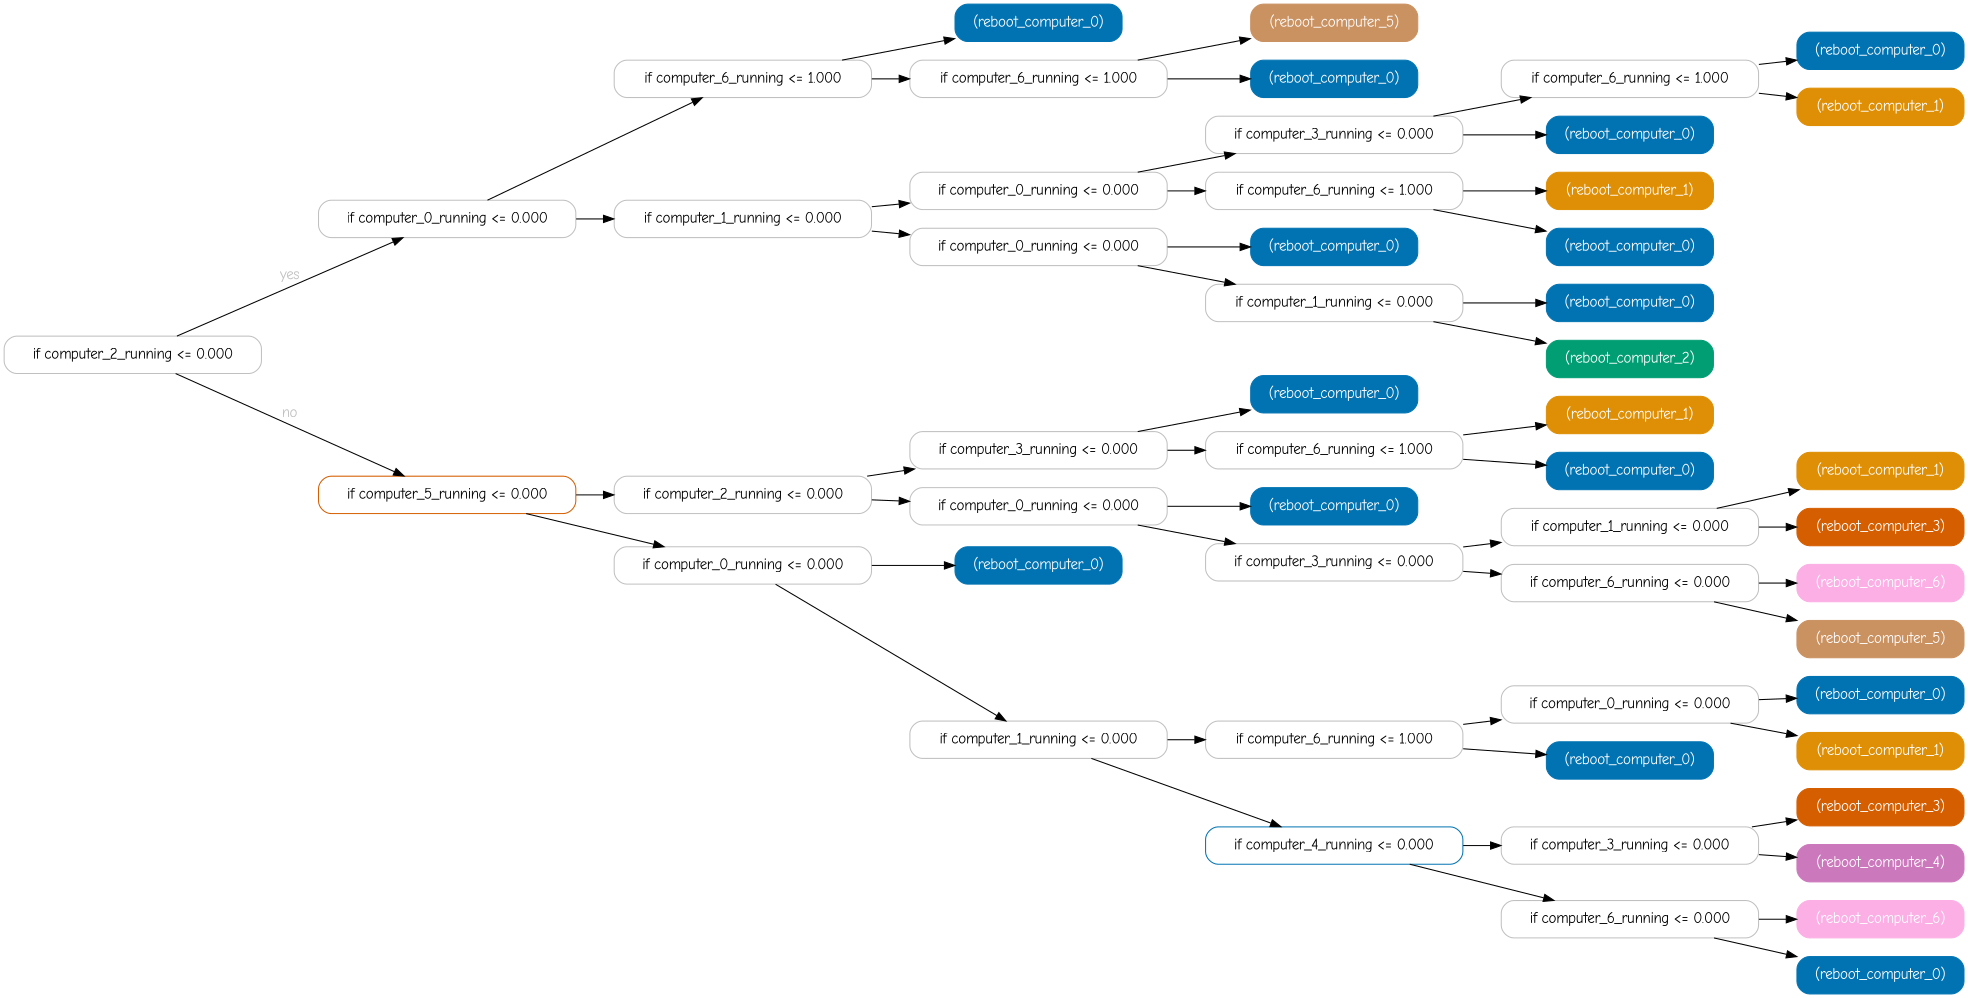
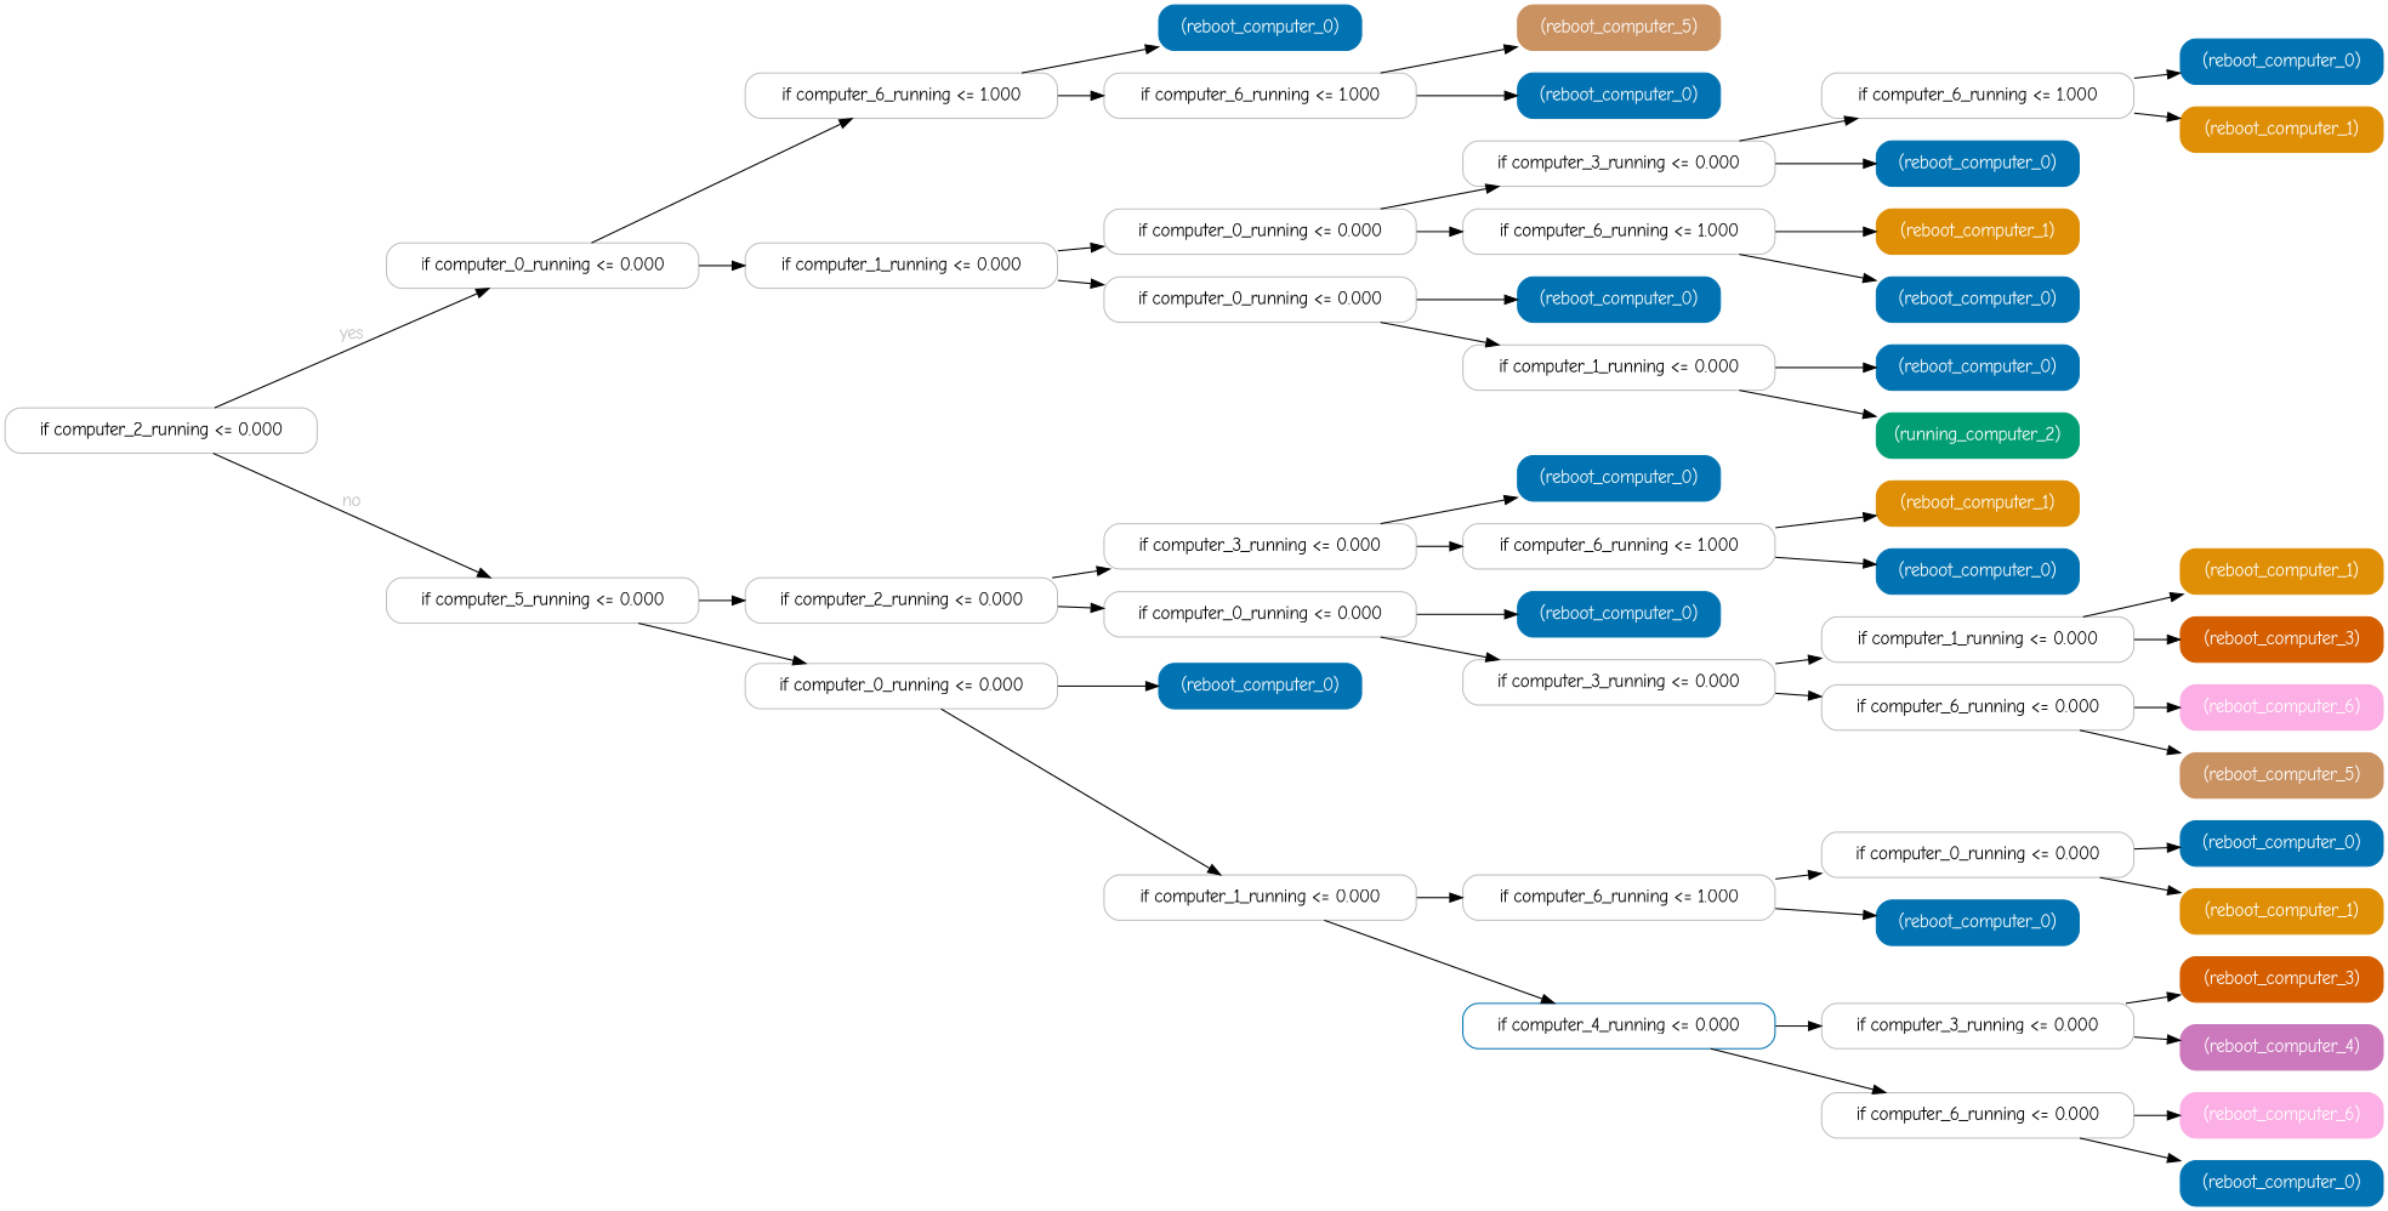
  digraph {
    fontname="Comic Neue"
    rankdir=LR
    node [color=gray fillcolor=white fontname="Comic Neue" shape=box style="filled, rounded" fontcolor=white]
    edge [fontcolor=gray fontname="Comic Neue"]
    n1 [height=0.5 label="if computer_2_running <= 0.000" width=3.4444 fontcolor=""]
    n2 [height=0.5 label="if computer_0_running <= 0.000" width=3.4444 fontcolor=""]
-   n3 [color="#d55e00" height=0.5 label="if computer_5_running <= 0.000" width=3.4444 fontcolor=""]
+   n3 [height=0.5 label="if computer_5_running <= 0.000" width=3.4444 fontcolor=""]
    n4 [height=0.5 label="if computer_6_running <= 1.000" width=3.4444 fontcolor=""]
    n5 [height=0.5 label="if computer_1_running <= 0.000" width=3.4444 fontcolor=""]
    n6 [height=0.5 label="if computer_2_running <= 0.000" width=3.4444 fontcolor=""]
    n7 [height=0.5 label="if computer_0_running <= 0.000" width=3.4444 fontcolor=""]
    n8 [color="#0173b2" fillcolor="#0173b2" height=0.5 label="(reboot_computer_0)" width=2.2361]
    n9 [height=0.5 label="if computer_6_running <= 1.000" width=3.4444 fontcolor=""]
    n10 [height=0.5 label="if computer_0_running <= 0.000" width=3.4444 fontcolor=""]
    n11 [height=0.5 label="if computer_0_running <= 0.000" width=3.4444 fontcolor=""]
    n12 [height=0.5 label="if computer_3_running <= 0.000" width=3.4444 fontcolor=""]
    n13 [height=0.5 label="if computer_0_running <= 0.000" width=3.4444 fontcolor=""]
    n14 [color="#0173b2" fillcolor="#0173b2" height=0.5 label="(reboot_computer_0)" width=2.2361]
    n15 [height=0.5 label="if computer_1_running <= 0.000" width=3.4444 fontcolor=""]
    n16 [color="#ca9161" fillcolor="#ca9161" height=0.5 label="(reboot_computer_5)" width=2.2361]
    n17 [color="#0173b2" fillcolor="#0173b2" height=0.5 label="(reboot_computer_0)" width=2.2361]
    n18 [height=0.5 label="if computer_3_running <= 0.000" width=3.4444 fontcolor=""]
    n19 [height=0.5 label="if computer_6_running <= 1.000" width=3.4444 fontcolor=""]
    n20 [color="#0173b2" fillcolor="#0173b2" height=0.5 label="(reboot_computer_0)" width=2.2361]
    n21 [height=0.5 label="if computer_1_running <= 0.000" width=3.4444 fontcolor=""]
    n22 [height=0.5 label="if computer_6_running <= 1.000" width=3.4444 fontcolor=""]
    n23 [color="#0173b2" fillcolor="#0173b2" height=0.5 label="(reboot_computer_0)" width=2.2361]
    n24 [color="#de8f05" fillcolor="#de8f05" height=0.5 label="(reboot_computer_1)" width=2.2361]
    n25 [color="#0173b2" fillcolor="#0173b2" height=0.5 label="(reboot_computer_0)" width=2.2361]
    n26 [color="#0173b2" fillcolor="#0173b2" height=0.5 label="(reboot_computer_0)" width=2.2361]
-   n27 [color="#029e73" fillcolor="#029e73" height=0.5 label="(reboot_computer_2)" width=2.2361]
+   n27 [color="#029e73" fillcolor="#029e73" height=0.5 label="(running_computer_2)" width=2.2361]
    n28 [color="#0173b2" fillcolor="#0173b2" height=0.5 label="(reboot_computer_0)" width=2.2361]
    n29 [color="#de8f05" fillcolor="#de8f05" height=0.5 label="(reboot_computer_1)" width=2.2361]
    n30 [color="#0173b2" fillcolor="#0173b2" height=0.5 label="(reboot_computer_0)" width=2.2361]
    n31 [height=0.5 label="if computer_6_running <= 1.000" width=3.4444 fontcolor=""]
    n32 [color="#0173b2" fillcolor="#0173b2" height=0.5 label="(reboot_computer_0)" width=2.2361]
    n33 [height=0.5 label="if computer_3_running <= 0.000" width=3.4444 fontcolor=""]
    n34 [height=0.5 label="if computer_6_running <= 1.000" width=3.4444 fontcolor=""]
    n35 [color="#0173b2" height=0.5 label="if computer_4_running <= 0.000" width=3.4444 fontcolor=""]
    n36 [color="#de8f05" fillcolor="#de8f05" height=0.5 label="(reboot_computer_1)" width=2.2361]
    n37 [color="#0173b2" fillcolor="#0173b2" height=0.5 label="(reboot_computer_0)" width=2.2361]
    n38 [height=0.5 label="if computer_1_running <= 0.000" width=3.4444 fontcolor=""]
    n39 [height=0.5 label="if computer_6_running <= 0.000" width=3.4444 fontcolor=""]
    n40 [color="#de8f05" fillcolor="#de8f05" height=0.5 label="(reboot_computer_1)" width=2.2361]
    n41 [color="#d55e00" fillcolor="#d55e00" height=0.5 label="(reboot_computer_3)" width=2.2361]
    n42 [color="#fbafe4" fillcolor="#fbafe4" height=0.5 label="(reboot_computer_6)" width=2.2361]
    n43 [color="#ca9161" fillcolor="#ca9161" height=0.5 label="(reboot_computer_5)" width=2.2361]
    n44 [height=0.5 label="if computer_0_running <= 0.000" width=3.4444 fontcolor=""]
    n45 [color="#0173b2" fillcolor="#0173b2" height=0.5 label="(reboot_computer_0)" width=2.2361]
    n46 [height=0.5 label="if computer_3_running <= 0.000" width=3.4444 fontcolor=""]
    n47 [height=0.5 label="if computer_6_running <= 0.000" width=3.4444 fontcolor=""]
    n48 [color="#0173b2" fillcolor="#0173b2" height=0.5 label="(reboot_computer_0)" width=2.2361]
    n49 [color="#de8f05" fillcolor="#de8f05" height=0.5 label="(reboot_computer_1)" width=2.2361]
    n50 [color="#d55e00" fillcolor="#d55e00" height=0.5 label="(reboot_computer_3)" width=2.2361]
    n51 [color="#cc78bc" fillcolor="#cc78bc" height=0.5 label="(reboot_computer_4)" width=2.2361]
    n52 [color="#fbafe4" fillcolor="#fbafe4" height=0.5 label="(reboot_computer_6)" width=2.2361]
    n53 [color="#0173b2" fillcolor="#0173b2" height=0.5 label="(reboot_computer_0)" width=2.2361]
    n1 -> n2 [label=yes]
    n1 -> n3 [label=no]
    n2 -> n4
    n2 -> n5
    n3 -> n6
    n3 -> n7
    n4 -> n8
    n4 -> n9
    n5 -> n10
    n5 -> n11
    n6 -> n12
    n6 -> n13
    n7 -> n14
    n7 -> n15
    n9 -> n16
    n9 -> n17
    n10 -> n18
    n10 -> n19
    n11 -> n20
    n11 -> n21
    n12 -> n30
    n12 -> n31
    n13 -> n32
    n13 -> n33
    n15 -> n34
    n15 -> n35
    n18 -> n22
    n18 -> n23
    n19 -> n24
    n19 -> n25
    n21 -> n26
    n21 -> n27
    n22 -> n28
    n22 -> n29
    n31 -> n36
    n31 -> n37
    n33 -> n38
    n33 -> n39
    n34 -> n44
    n34 -> n45
    n35 -> n46
    n35 -> n47
    n38 -> n40
    n38 -> n41
    n39 -> n42
    n39 -> n43
    n44 -> n48
    n44 -> n49
    n46 -> n50
    n46 -> n51
    n47 -> n52
    n47 -> n53
  }
